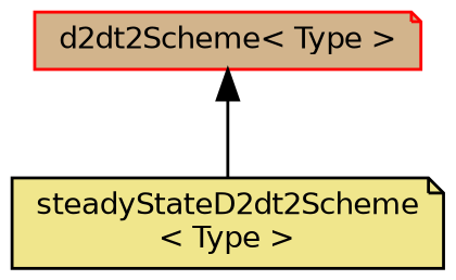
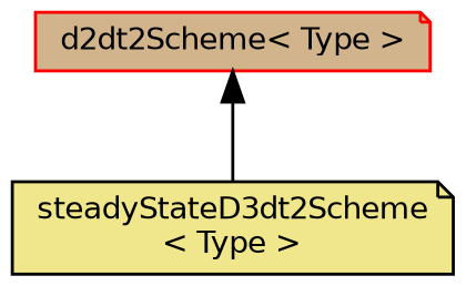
  digraph {
    node [fontname=Helvetica fontsize=10 shape=note style=filled]
-   n1 [color=black fillcolor=khaki fontcolor=black height=0.2 label="steadyStateD2dt2Scheme\l\< Type \>" width=0.4]
+   n1 [color=black fillcolor=khaki fontcolor=black height=0.2 label="steadyStateD3dt2Scheme\l\< Type \>" width=0.4]
    n2 [color=red height=0.2 label="d2dt2Scheme\< Type \>" width=0.4 fillcolor=tan]
    n2 -> n1 [color=black dir=back fontname=Helvetica fontsize=10 labelfontname=Helvetica labelfontsize=10 style=solid]
  }
